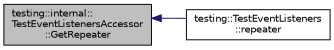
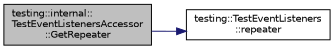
  digraph {
    rankdir=LR
    node [color=black fontname=Helvetica fontsize=10 shape=record]
    n1 [fillcolor=grey75 fontcolor=black height=0.2 label="testing::internal::\lTestEventListenersAccessor\l::GetRepeater" style=filled width=0.4]
    n2 [height=0.2 label="testing::TestEventListeners\l::repeater" width=0.4]
-   n2 -> n1 [color=midnightblue fontname=Helvetica fontsize=10 labelfontname=Helvetica labelfontsize=10 style=solid]
+   n1 -> n2 [color=midnightblue fontname=Helvetica fontsize=10 labelfontname=Helvetica labelfontsize=10 style=solid]
  }
